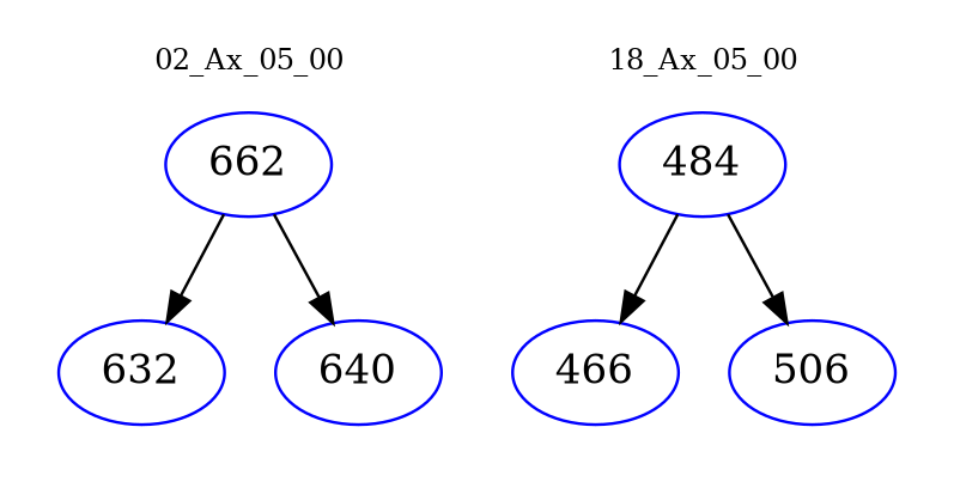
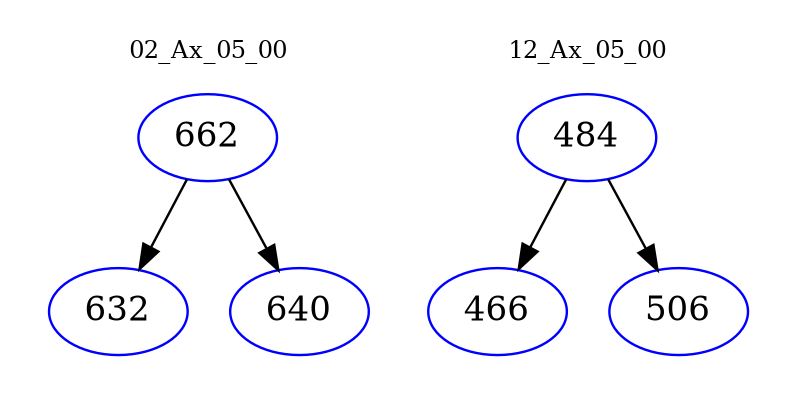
  digraph {
    node [color=blue]
    edge [color=black]
    n1 [label=662]
    n2 [label=632]
    n3 [label=640]
    n4 [label=484]
    n5 [label=466]
    n6 [label=506]
    subgraph cluster_1 {
      color=white
      fontsize=10
      label="02_Ax_05_00"
      n1
      n2
      n3
    }
    subgraph cluster_2 {
      color=white
      fontsize=10
-     label="18_Ax_05_00"
+     label="12_Ax_05_00"
      n4
      n5
      n6
    }
    n1 -> n2
    n1 -> n3
    n4 -> n5
    n4 -> n6
  }
